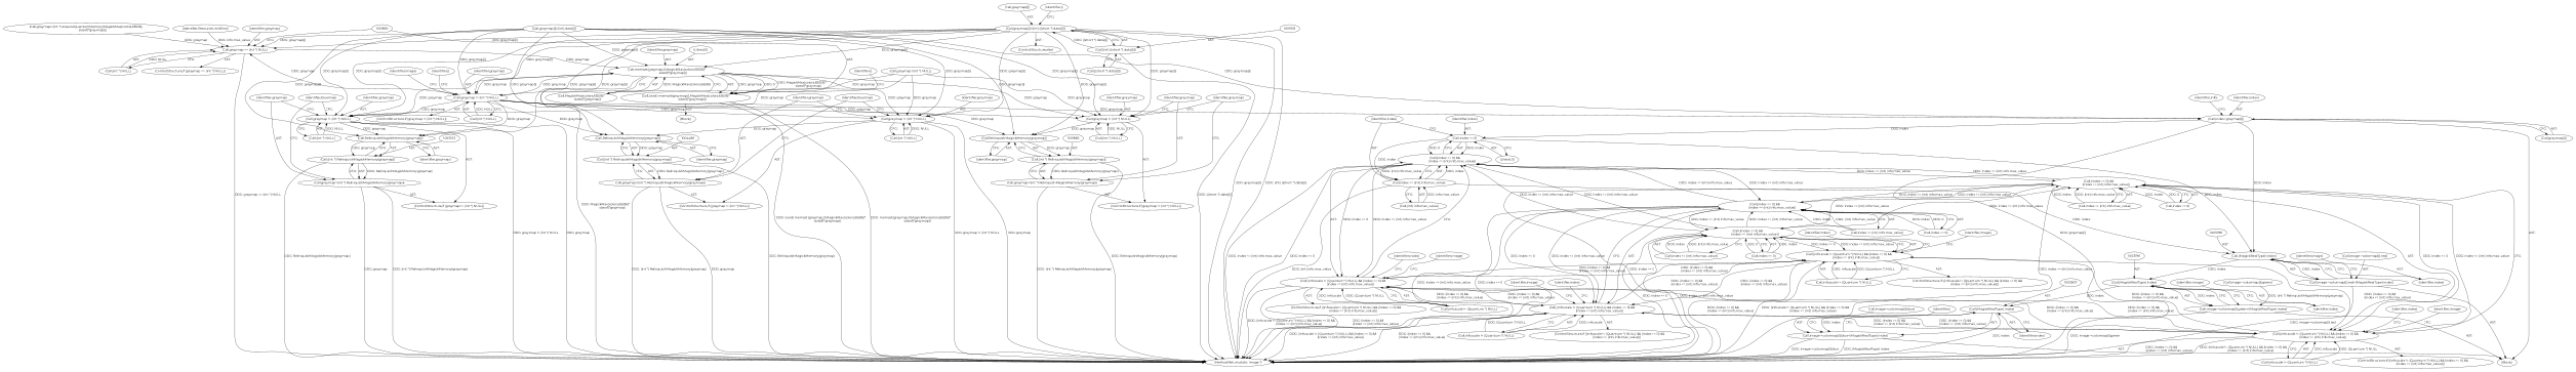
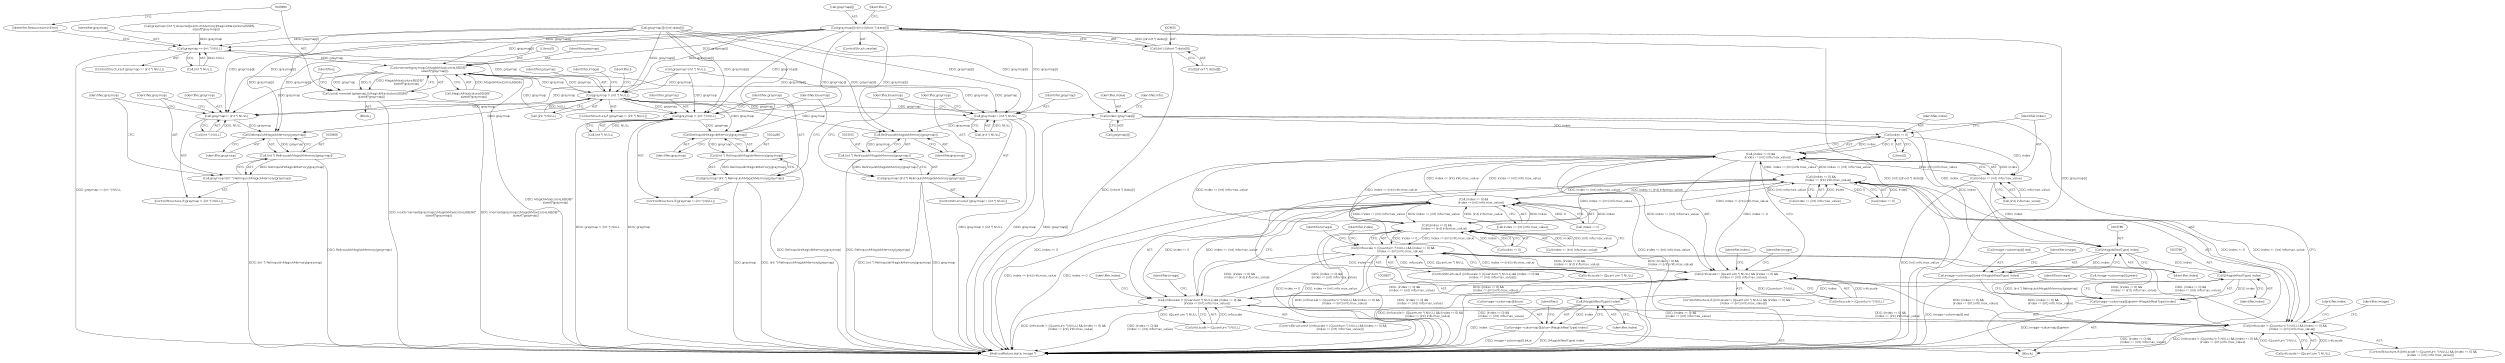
  digraph {
    fontname=Montserrat
    node [fontname=Montserrat]
    edge [fontname=Montserrat]
    n1 [label="(Call,graymap[i]=(int) ((short *) data)[i])"]
    n2 [label="(Call,(int) ((short *) data)[i])"]
    n3 [label="(Call,graymap != (int *) NULL)"]
    n4 [label="(Call,RelinquishMagickMemory(graymap))"]
    n5 [label="(Call,graymap == (int *) NULL)"]
    n6 [label="(Call,memset(graymap,0,MagickMax(colors,65536)*\n                sizeof(*graymap)))"]
    n7 [label="(Call,graymap != (int *) NULL)"]
    n8 [label="(Call,RelinquishMagickMemory(graymap))"]
    n9 [label="(Call,graymap != (int *) NULL)"]
    n10 [label="(Call,graymap != (int *) NULL)"]
    n11 [label="(Call,RelinquishMagickMemory(graymap))"]
    n12 [label="(MethodReturn,static Image *)"]
    n13 [label="(ControlStructure,else)"]
    n14 [label="(Call,((short *) data)[i])"]
    n15 [label="(ControlStructure,if (graymap != (int *) NULL))"]
    n16 [label="(Call,(int *) NULL)"]
    n17 [label="(Call,(int *) RelinquishMagickMemory(graymap))"]
    n18 [label="(Identifier,graymap)"]
    n19 [label="(Call,(int *) NULL)"]
    n20 [label="(ControlStructure,if (graymap == (int *) NULL))"]
    n21 [label="(Call,(void) memset(graymap,0,MagickMax(colors,65536)*\n                sizeof(*graymap)))"]
    n22 [label="(Call,MagickMax(colors,65536)*\n                sizeof(*graymap))"]
    n23 [label="(Call,(int *) NULL)"]
    n24 [label="(ControlStructure,if (graymap != (int *) NULL))"]
    n25 [label="(Call,(int *) RelinquishMagickMemory(graymap))"]
    n26 [label="(Identifier,graymap)"]
    n27 [label="(Call,index=graymap[i])"]
    n28 [label="(ControlStructure,if (graymap != (int *) NULL))"]
    n29 [label="(Call,(int *) NULL)"]
    n30 [label="(Call,index >= 0)"]
    n31 [label="(Call,(MagickRealType) index)"]
    n32 [label="(Call,graymap[i])"]
    n33 [label="(Block,)"]
    n34 [label="(Call,(int *) NULL)"]
    n35 [label="(ControlStructure,if (graymap != (int *) NULL))"]
    n36 [label="(Call,(int *) RelinquishMagickMemory(graymap))"]
    n37 [label="(Identifier,graymap)"]
    n38 [label="(Call,graymap=(int *) RelinquishMagickMemory(graymap))"]
    n39 [label="(Block,)"]
    n40 [label="(Call,graymap=(int *) RelinquishMagickMemory(graymap))"]
    n41 [label="(Call,(index >= 0) &&\n                  (index <= (int) info.max_value))"]
    n42 [label="(Call,index <= (int) info.max_value)"]
    n43 [label="(Literal,0)"]
    n44 [label="(Call,image->colormap[i].red=(MagickRealType) index)"]
    n45 [label="(Call,(MagickRealType) index)"]
    n46 [label="(Identifier,index)"]
    n47 [label="(Call,(index >= 0) &&\n                  (index <= (int) info.max_value))"]
    n48 [label="(Call,(info.scale != (Quantum *) NULL) && (index >= 0) &&\n                  (index <= (int) info.max_value))"]
    n49 [label="(Call,(index >= 0) &&\n                  (index <= (int) info.max_value))"]
    n50 [label="(Call,(index >= 0) &&\n                  (index <= (int) info.max_value))"]
    n51 [label="(Call,(int) info.max_value)"]
    n52 [label="(Call,(info.scale != (Quantum *) NULL) && (index >= 0) &&\n                  (index <= (int) info.max_value))"]
    n53 [label="(Call,index <= (int) info.max_value)"]
    n54 [label="(Call,index >= 0)"]
    n55 [label="(Call,(info.scale != (Quantum *) NULL) && (index >= 0) &&\n                  (index <= (int) info.max_value))"]
    n56 [label="(Call,(info.scale != (Quantum *) NULL) && (index >= 0) &&\n                  (index <= (int) info.max_value))"]
    n57 [label="(ControlStructure,if ((info.scale != (Quantum *) NULL) && (index >= 0) &&\n                  (index <= (int) info.max_value)))"]
    n58 [label="(Call,info.scale != (Quantum *) NULL)"]
    n59 [label="(Call,index >= 0)"]
    n60 [label="(Call,index <= (int) info.max_value)"]
    n61 [label="(Call,index <= (int) info.max_value)"]
    n62 [label="(Call,index >= 0)"]
    n63 [label="(ControlStructure,if ((info.scale != (Quantum *) NULL) && (index >= 0) &&\n                  (index <= (int) info.max_value)))"]
    n64 [label="(Call,info.scale != (Quantum *) NULL)"]
    n65 [label="(ControlStructure,if ((info.scale != (Quantum *) NULL) && (index >= 0) &&\n                  (index <= (int) info.max_value)))"]
    n66 [label="(Call,info.scale != (Quantum *) NULL)"]
    n67 [label="(Call,info.scale != (Quantum *) NULL)"]
    n68 [label="(ControlStructure,if ((info.scale != (Quantum *) NULL) && (index >= 0) &&\n                  (index <= (int) info.max_value)))"]
    n69 [label="(Call,image->colormap[i].green=(MagickRealType) index)"]
    n70 [label="(Call,(MagickRealType) index)"]
    n71 [label="(Identifier,index)"]
    n72 [label="(Call,image->colormap[i].blue=(MagickRealType) index)"]
    n73 [label="(Identifier,index)"]
    n74 [label="(Call,graymap=(int *) RelinquishMagickMemory(graymap))"]
    n75 [label="(Identifier,graymap)"]
    n76 [label="(Identifier,image)"]
    n77 [label="(Identifier,graymap)"]
    n78 [label="(Identifier,graymap)"]
    n79 [label="(Call,graymap[i])"]
    n80 [label="(Identifier,info)"]
    n81 [label="(Identifier,image)"]
    n82 [label="(Literal,0)"]
    n83 [label="(Identifier,index)"]
    n84 [label="(Call,image->colormap[i].red)"]
    n85 [label="(Identifier,image)"]
    n86 [label="(Call,graymap=(int *) NULL)"]
    n87 [label="(Identifier,image)"]
    n88 [label="(Identifier,index)"]
    n89 [label="(Identifier,image)"]
    n90 [label="(Identifier,graymap)"]
    n91 [label="(Call,graymap[i]=(int) data[i])"]
    n92 [label="(Identifier,graymap)"]
    n93 [label="(Identifier,index)"]
    n94 [label="(Identifier,index)"]
    n95 [label="(Identifier,ResourceLimitError)"]
    n96 [label="(Identifier,i)"]
    n97 [label="(Identifier,graymap)"]
    n98 [label="(Identifier,graymap)"]
    n99 [label="(Identifier,i)"]
    n100 [label="(Identifier,index)"]
    n101 [label="(Identifier,graymap)"]
    n102 [label="(Identifier,graymap)"]
    n103 [label="(Identifier,i)"]
    n104 [label="(Identifier,graymap)"]
    n105 [label="(Call,graymap=(int *) AcquireQuantumMemory(MagickMax(colors,65536),\n                sizeof(*graymap)))"]
    n106 [label="(Call,image->colormap[i].green)"]
    n107 [label="(Identifier,image)"]
    n108 [label="(Identifier,index)"]
    n109 [label="(Identifier,image)"]
    n110 [label="(Call,image->colormap[i].blue)"]
    n111 [label="(Identifier,bluemap)"]
    n112 [label="(Identifier,index)"]
    n113 [label="(Identifier,bluemap)"]
    n114 [label="(Identifier,i)"]
    1001933
    1001866
    1001890
    1003103
    1003785
    1003796
    1003807
    1004486
    n1 -> n2 [label="CFG: "]
    n1 -> n3 [label="DDG: graymap[i]"]
    n1 -> n4 [label="DDG: graymap[i]"]
    n1 -> n5 [label="DDG: graymap[i]"]
    n1 -> n6 [label="DDG: graymap[i]"]
    n1 -> n7 [label="DDG: graymap[i]"]
    n1 -> n8 [label="DDG: graymap[i]"]
    n1 -> n9 [label="DDG: graymap[i]"]
    n1 -> n10 [label="DDG: graymap[i]"]
    n1 -> n11 [label="DDG: graymap[i]"]
    n1 -> n12 [label="DDG: graymap[i]"]
    n1 -> n12 [label="DDG: (int) ((short *) data)[i]"]
    n1 -> n13 [label="AST: "]
    n2 -> n1 [label="AST: "]
    n2 -> n1 [label="DDG: ((short *) data)[i]"]
    n2 -> n12 [label="DDG: ((short *) data)[i]"]
    n2 -> n14 [label="CFG: "]
    n3 -> n4 [label="DDG: graymap"]
    n3 -> n15 [label="AST: "]
    n3 -> n16 [label="CFG: "]
    n4 -> n17 [label="AST: "]
    n4 -> n17 [label="DDG: graymap"]
    n4 -> n18 [label="CFG: "]
    n5 -> n6 [label="DDG: graymap"]
    n5 -> n12 [label="DDG: graymap == (int *) NULL"]
    n5 -> n19 [label="CFG: "]
    n5 -> n20 [label="AST: "]
    n6 -> n3 [label="DDG: graymap"]
    n6 -> n7 [label="DDG: graymap"]
    n6 -> n9 [label="DDG: graymap"]
    n6 -> n10 [label="DDG: graymap"]
    n6 -> n12 [label="DDG: MagickMax(colors,65536)*\n                sizeof(*graymap)"]
    n6 -> n21 [label="AST: "]
    n6 -> n21 [label="DDG: graymap"]
    n6 -> n21 [label="DDG: 0"]
    n6 -> n21 [label="DDG: MagickMax(colors,65536)*\n                sizeof(*graymap)"]
    n6 -> n22 [label="CFG: "]
    n7 -> n8 [label="DDG: graymap"]
    n7 -> n12 [label="DDG: graymap"]
    n7 -> n12 [label="DDG: graymap != (int *) NULL"]
    n7 -> n23 [label="CFG: "]
    n7 -> n24 [label="AST: "]
    n8 -> n25 [label="AST: "]
    n8 -> n25 [label="DDG: graymap"]
    n8 -> n26 [label="CFG: "]
    n9 -> n3 [label="DDG: graymap"]
    n9 -> n4 [label="DDG: graymap"]
    n9 -> n5 [label="DDG: graymap"]
    n9 -> n6 [label="DDG: graymap"]
    n9 -> n7 [label="DDG: graymap"]
    n9 -> n8 [label="DDG: graymap"]
    n9 -> n10 [label="DDG: graymap"]
    n9 -> n11 [label="DDG: graymap"]
    n9 -> n27 [label="DDG: graymap"]
    n9 -> n28 [label="AST: "]
    n9 -> n29 [label="CFG: "]
    n10 -> n11 [label="DDG: graymap"]
    n10 -> n12 [label="DDG: graymap"]
    n10 -> n12 [label="DDG: graymap != (int *) NULL"]
    n10 -> n34 [label="CFG: "]
    n10 -> n35 [label="AST: "]
    n11 -> n36 [label="AST: "]
    n11 -> n36 [label="DDG: graymap"]
    n11 -> n37 [label="CFG: "]
    n14 -> n2 [label="AST: "]
    n16 -> n3 [label="AST: "]
    n16 -> n3 [label="DDG: NULL"]
    n17 -> n4 [label="CFG: "]
    n17 -> n12 [label="DDG: RelinquishMagickMemory(graymap)"]
    n17 -> n38 [label="AST: "]
    n17 -> n38 [label="DDG: RelinquishMagickMemory(graymap)"]
    n18 -> n4 [label="AST: "]
    n19 -> n5 [label="AST: "]
    n19 -> n5 [label="DDG: NULL"]
    n21 -> n6 [label="CFG: "]
    n21 -> n12 [label="DDG: (void) memset(graymap,0,MagickMax(colors,65536)*\n                sizeof(*graymap))"]
    n21 -> n12 [label="DDG: memset(graymap,0,MagickMax(colors,65536)*\n                sizeof(*graymap))"]
    n21 -> n39 [label="AST: "]
    n22 -> n6 [label="AST: "]
    n22 -> n6 [label="DDG: MagickMax(colors,65536)"]
    n23 -> n7 [label="AST: "]
    n23 -> n7 [label="DDG: NULL"]
    n25 -> n8 [label="CFG: "]
    n25 -> n12 [label="DDG: RelinquishMagickMemory(graymap)"]
    n25 -> n40 [label="AST: "]
    n25 -> n40 [label="DDG: RelinquishMagickMemory(graymap)"]
    n26 -> n8 [label="AST: "]
    n27 -> n12 [label="DDG: graymap[i]"]
    n27 -> n30 [label="DDG: index"]
    n27 -> n31 [label="DDG: index"]
    n27 -> n32 [label="CFG: "]
    n27 -> n33 [label="AST: "]
    n29 -> n9 [label="AST: "]
    n29 -> n9 [label="DDG: NULL"]
    n30 -> n31 [label="DDG: index"]
    n30 -> n41 [label="AST: "]
    n30 -> n41 [label="DDG: index"]
    n30 -> n41 [label="DDG: 0"]
    n30 -> n42 [label="DDG: index"]
    n30 -> n43 [label="CFG: "]
    n31 -> n44 [label="AST: "]
    n31 -> n44 [label="DDG: index"]
    n31 -> n45 [label="DDG: index"]
    n31 -> n46 [label="CFG: "]
    n32 -> n27 [label="AST: "]
    n34 -> n10 [label="AST: "]
    n34 -> n10 [label="DDG: NULL"]
    n36 -> n11 [label="CFG: "]
    n36 -> n12 [label="DDG: RelinquishMagickMemory(graymap)"]
    n36 -> n74 [label="AST: "]
    n36 -> n74 [label="DDG: RelinquishMagickMemory(graymap)"]
    n37 -> n11 [label="AST: "]
    n38 -> n12 [label="DDG: (int *) RelinquishMagickMemory(graymap)"]
    n38 -> n15 [label="AST: "]
    n38 -> n17 [label="CFG: "]
    n40 -> n12 [label="DDG: graymap"]
    n40 -> n12 [label="DDG: (int *) RelinquishMagickMemory(graymap)"]
    n40 -> n24 [label="AST: "]
    n40 -> n25 [label="CFG: "]
    n41 -> n12 [label="DDG: index >= 0"]
    n41 -> n12 [label="DDG: index <= (int) info.max_value"]
    n41 -> n30 [label="CFG: "]
    n41 -> n42 [label="CFG: "]
    n41 -> n47 [label="DDG: index <= (int) info.max_value"]
    n41 -> n48 [label="AST: "]
    n41 -> n48 [label="DDG: index >= 0"]
    n41 -> n48 [label="DDG: index <= (int) info.max_value"]
    n41 -> n49 [label="DDG: index <= (int) info.max_value"]
    n41 -> n50 [label="DDG: index <= (int) info.max_value"]
    n42 -> n12 [label="DDG: (int) info.max_value"]
    n42 -> n31 [label="DDG: index"]
    n42 -> n41 [label="AST: "]
    n42 -> n41 [label="DDG: index"]
    n42 -> n41 [label="DDG: (int) info.max_value"]
    n42 -> n51 [label="CFG: "]
    n43 -> n30 [label="AST: "]
    n44 -> n12 [label="DDG: image->colormap[i].red"]
    n44 -> n31 [label="CFG: "]
    n44 -> n33 [label="AST: "]
    n45 -> n69 [label="AST: "]
    n45 -> n69 [label="DDG: index"]
    n45 -> n70 [label="DDG: index"]
    n45 -> n71 [label="CFG: "]
    n46 -> n31 [label="AST: "]
    n47 -> n12 [label="DDG: index <= (int) info.max_value"]
    n47 -> n12 [label="DDG: index >= 0"]
    n47 -> n41 [label="DDG: index <= (int) info.max_value"]
    n47 -> n49 [label="DDG: index <= (int) info.max_value"]
    n47 -> n50 [label="DDG: index <= (int) info.max_value"]
    n47 -> n52 [label="AST: "]
    n47 -> n52 [label="DDG: index >= 0"]
    n47 -> n52 [label="DDG: index <= (int) info.max_value"]
    n47 -> n53 [label="CFG: "]
    n47 -> n54 [label="CFG: "]
    n48 -> n12 [label="DDG: (info.scale != (Quantum *) NULL) && (index >= 0) &&\n                  (index <= (int) info.max_value)"]
    n48 -> n12 [label="DDG: (index >= 0) &&\n                  (index <= (int) info.max_value)"]
    n48 -> n41 [label="CFG: "]
    n48 -> n52 [label="DDG: (index >= 0) &&\n                  (index <= (int) info.max_value)"]
    n48 -> n55 [label="DDG: (index >= 0) &&\n                  (index <= (int) info.max_value)"]
    n48 -> n56 [label="DDG: (index >= 0) &&\n                  (index <= (int) info.max_value)"]
    n48 -> n57 [label="AST: "]
    n48 -> n58 [label="CFG: "]
    n49 -> n12 [label="DDG: index <= (int) info.max_value"]
    n49 -> n12 [label="DDG: index >= 0"]
    n49 -> n41 [label="DDG: index <= (int) info.max_value"]
    n49 -> n47 [label="DDG: index <= (int) info.max_value"]
    n49 -> n50 [label="DDG: index <= (int) info.max_value"]
    n49 -> n55 [label="AST: "]
    n49 -> n55 [label="DDG: index >= 0"]
    n49 -> n55 [label="DDG: index <= (int) info.max_value"]
    n49 -> n59 [label="CFG: "]
    n49 -> n60 [label="CFG: "]
    n50 -> n12 [label="DDG: index >= 0"]
    n50 -> n12 [label="DDG: index <= (int) info.max_value"]
    n50 -> n41 [label="DDG: index <= (int) info.max_value"]
    n50 -> n47 [label="DDG: index <= (int) info.max_value"]
    n50 -> n49 [label="DDG: index <= (int) info.max_value"]
    n50 -> n56 [label="AST: "]
    n50 -> n56 [label="DDG: index >= 0"]
    n50 -> n56 [label="DDG: index <= (int) info.max_value"]
    n50 -> n61 [label="CFG: "]
    n50 -> n62 [label="CFG: "]
    n51 -> n42 [label="AST: "]
    n51 -> n42 [label="DDG: info.max_value"]
    n52 -> n12 [label="DDG: (info.scale != (Quantum *) NULL) && (index >= 0) &&\n                  (index <= (int) info.max_value)"]
    n52 -> n12 [label="DDG: (index >= 0) &&\n                  (index <= (int) info.max_value)"]
    n52 -> n47 [label="CFG: "]
    n52 -> n48 [label="DDG: (index >= 0) &&\n                  (index <= (int) info.max_value)"]
    n52 -> n55 [label="DDG: (index >= 0) &&\n                  (index <= (int) info.max_value)"]
    n52 -> n56 [label="DDG: (index >= 0) &&\n                  (index <= (int) info.max_value)"]
    n52 -> n63 [label="AST: "]
    n52 -> n64 [label="CFG: "]
    n53 -> n47 [label="AST: "]
    n53 -> n47 [label="DDG: index"]
    n53 -> n47 [label="DDG: (int) info.max_value"]
    n54 -> n47 [label="AST: "]
    n54 -> n47 [label="DDG: index"]
    n54 -> n47 [label="DDG: 0"]
    n55 -> n12 [label="DDG: (index >= 0) &&\n                  (index <= (int) info.max_value)"]
    n55 -> n12 [label="DDG: (info.scale != (Quantum *) NULL) && (index >= 0) &&\n                  (index <= (int) info.max_value)"]
    n55 -> n48 [label="DDG: (index >= 0) &&\n                  (index <= (int) info.max_value)"]
    n55 -> n49 [label="CFG: "]
    n55 -> n52 [label="DDG: (index >= 0) &&\n                  (index <= (int) info.max_value)"]
    n55 -> n56 [label="DDG: (index >= 0) &&\n                  (index <= (int) info.max_value)"]
    n55 -> n65 [label="AST: "]
    n55 -> n66 [label="CFG: "]
    n56 -> n12 [label="DDG: (index >= 0) &&\n                  (index <= (int) info.max_value)"]
    n56 -> n12 [label="DDG: (info.scale != (Quantum *) NULL) && (index >= 0) &&\n                  (index <= (int) info.max_value)"]
    n56 -> n48 [label="DDG: (index >= 0) &&\n                  (index <= (int) info.max_value)"]
    n56 -> n50 [label="CFG: "]
    n56 -> n52 [label="DDG: (index >= 0) &&\n                  (index <= (int) info.max_value)"]
    n56 -> n55 [label="DDG: (index >= 0) &&\n                  (index <= (int) info.max_value)"]
    n56 -> n67 [label="CFG: "]
    n56 -> n68 [label="AST: "]
    n58 -> n48 [label="AST: "]
    n58 -> n48 [label="DDG: info.scale"]
    n58 -> n48 [label="DDG: (Quantum *) NULL"]
    n59 -> n49 [label="AST: "]
    n59 -> n49 [label="DDG: index"]
    n59 -> n49 [label="DDG: 0"]
    n60 -> n49 [label="AST: "]
    n60 -> n49 [label="DDG: index"]
    n60 -> n49 [label="DDG: (int) info.max_value"]
    n61 -> n50 [label="AST: "]
    n61 -> n50 [label="DDG: index"]
    n61 -> n50 [label="DDG: (int) info.max_value"]
    n62 -> n50 [label="AST: "]
    n62 -> n50 [label="DDG: index"]
    n62 -> n50 [label="DDG: 0"]
    n64 -> n52 [label="AST: "]
    n64 -> n52 [label="DDG: info.scale"]
    n64 -> n52 [label="DDG: (Quantum *) NULL"]
    n66 -> n55 [label="AST: "]
    n66 -> n55 [label="DDG: info.scale"]
    n66 -> n55 [label="DDG: (Quantum *) NULL"]
    n67 -> n56 [label="AST: "]
    n67 -> n56 [label="DDG: info.scale"]
    n67 -> n56 [label="DDG: (Quantum *) NULL"]
    n69 -> n12 [label="DDG: image->colormap[i].green"]
    n69 -> n33 [label="AST: "]
    n69 -> n45 [label="CFG: "]
    n70 -> n12 [label="DDG: index"]
    n70 -> n72 [label="AST: "]
    n70 -> n72 [label="DDG: index"]
    n70 -> n73 [label="CFG: "]
    n71 -> n45 [label="AST: "]
    n72 -> n12 [label="DDG: image->colormap[i].blue"]
    n72 -> n12 [label="DDG: (MagickRealType) index"]
    n72 -> n33 [label="AST: "]
    n72 -> n70 [label="CFG: "]
    n73 -> n70 [label="AST: "]
    n74 -> n12 [label="DDG: (int *) RelinquishMagickMemory(graymap)"]
    n74 -> n12 [label="DDG: graymap"]
    n74 -> n35 [label="AST: "]
    n74 -> n36 [label="CFG: "]
    n75 -> n9 [label="AST: "]
    n76 -> n44 [label="CFG: "]
    n77 -> n7 [label="CFG: "]
    n77 -> n40 [label="AST: "]
    n78 -> n7 [label="AST: "]
    n79 -> n1 [label="AST: "]
    n80 -> n27 [label="CFG: "]
    n81 -> n69 [label="CFG: "]
    n82 -> n6 [label="AST: "]
    n83 -> n55 [label="CFG: "]
    n84 -> n44 [label="AST: "]
    n85 -> n52 [label="CFG: "]
    n86 -> n3 [label="DDG: graymap"]
    n86 -> n7 [label="DDG: graymap"]
    n86 -> n9 [label="DDG: graymap"]
    n86 -> n10 [label="DDG: graymap"]
    n87 -> n9 [label="CFG: "]
    n88 -> n52 [label="CFG: "]
    n89 -> n55 [label="CFG: "]
    n90 -> n3 [label="CFG: "]
    n90 -> n38 [label="CFG: "]
    n91 -> n3 [label="DDG: graymap[i]"]
    n91 -> n4 [label="DDG: graymap[i]"]
    n91 -> n5 [label="DDG: graymap[i]"]
    n91 -> n6 [label="DDG: graymap[i]"]
    n91 -> n7 [label="DDG: graymap[i]"]
    n91 -> n8 [label="DDG: graymap[i]"]
    n91 -> n9 [label="DDG: graymap[i]"]
    n91 -> n10 [label="DDG: graymap[i]"]
    n91 -> n11 [label="DDG: graymap[i]"]
    n91 -> n27 [label="DDG: graymap[i]"]
    n92 -> n3 [label="CFG: "]
    n92 -> n38 [label="AST: "]
    n93 -> n48 [label="CFG: "]
    n94 -> n30 [label="CFG: "]
    n94 -> n42 [label="AST: "]
-   n95 -> n5 [label="DDG: info.max_value"]
+   n95 -> n5 [label="CFG: "]
    n96 -> n72 [label="CFG: "]
    n97 -> n10 [label="AST: "]
    n98 -> n10 [label="CFG: "]
    n98 -> n74 [label="AST: "]
    n99 -> n9 [label="CFG: "]
    n100 -> n56 [label="CFG: "]
    n101 -> n3 [label="AST: "]
    n102 -> n6 [label="AST: "]
    n103 -> n21 [label="CFG: "]
    n104 -> n5 [label="AST: "]
    n105 -> n5 [label="DDG: graymap"]
    n106 -> n69 [label="DDG: (int *) RelinquishMagickMemory(graymap)"]
    n107 -> n48 [label="CFG: "]
    n108 -> n27 [label="AST: "]
    n109 -> n56 [label="CFG: "]
    n110 -> n72 [label="AST: "]
    n111 -> n10 [label="CFG: "]
    n111 -> n74 [label="CFG: "]
    n112 -> n30 [label="AST: "]
    n113 -> n7 [label="CFG: "]
    n113 -> n40 [label="CFG: "]
    n114 -> n1 [label="CFG: "]
    1001933 -> n2 [label="AST: "]
    1001866 -> n17 [label="AST: "]
-   1001890 -> n5 [label="CFG: "]
+   1001890 -> n95 [label="CFG: "]
    1001890 -> n21 [label="AST: "]
    1003103 -> n25 [label="AST: "]
    1003785 -> n31 [label="AST: "]
    1003796 -> n45 [label="AST: "]
    1003807 -> n70 [label="AST: "]
    1004486 -> n36 [label="AST: "]
  }
